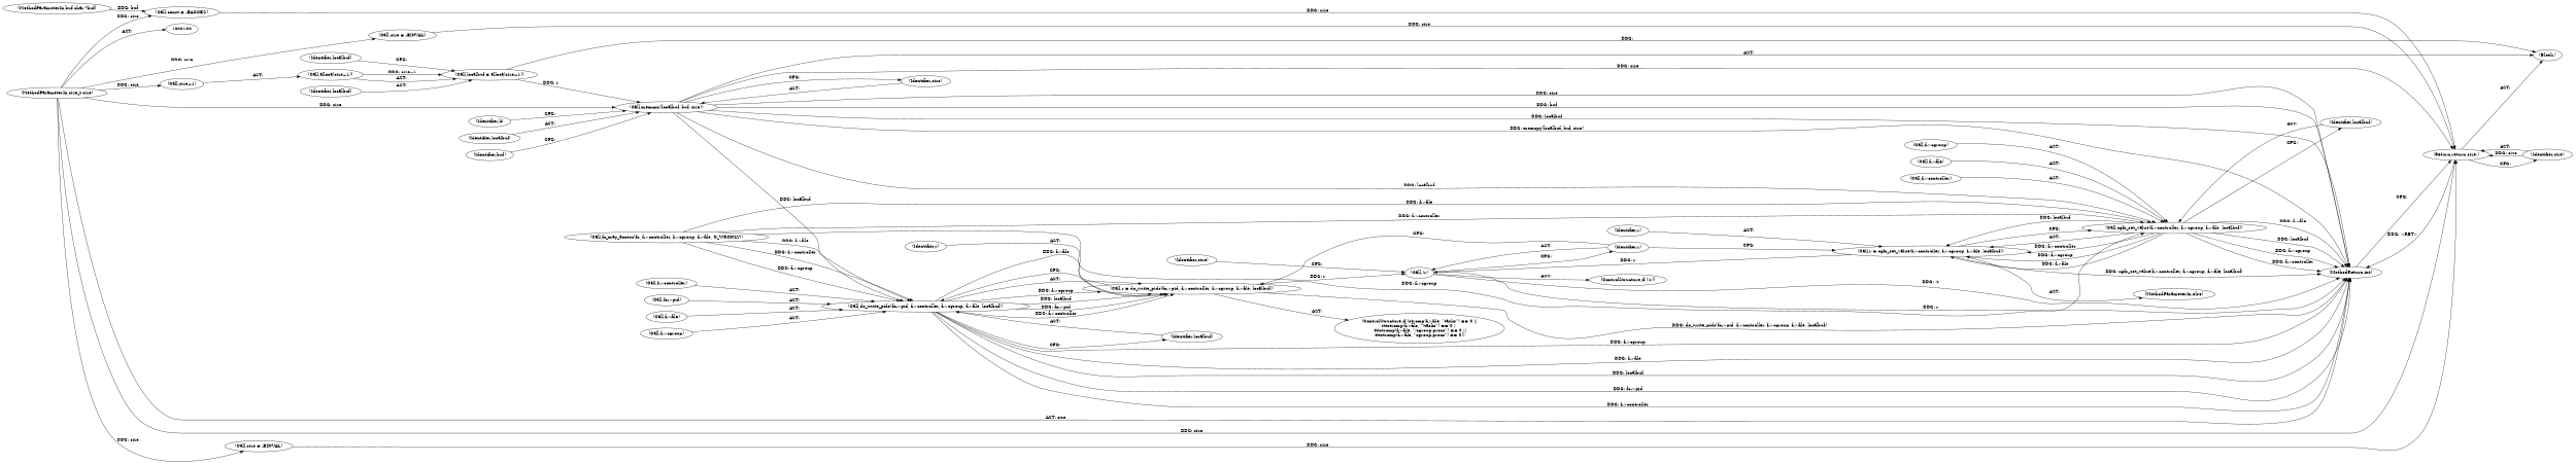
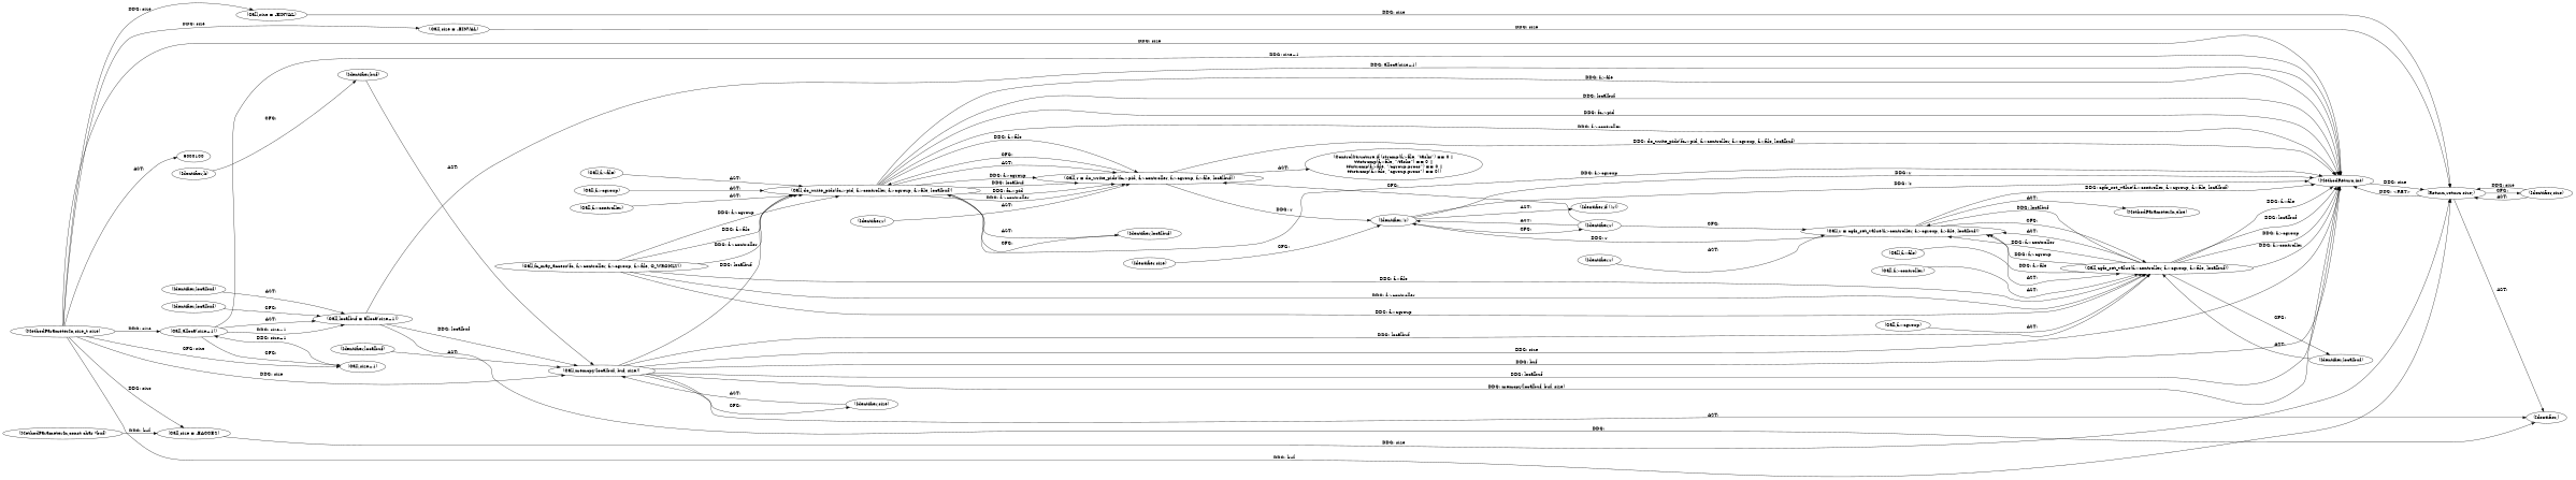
  digraph {
    rankdir=LR
    n1 [label="(Call,alloca(size+1))"]
    n2 [label="(Call,localbuf = alloca(size+1))"]
    n3 [label="(Call,size+1)"]
    n4 [label="(MethodReturn,int)"]
    n5 [label="(Call,memcpy(localbuf, buf, size))"]
-   n6 [label="(Block,)"]
+   n6 [label="(Identifier,)"]
    n7 [label="(Return,return size;)"]
    n8 [label="(MethodParameterIn,size_t size)"]
    n9 [label="(Call,size = -EINVAL)"]
    n10 [label="(Call,size = -EINVAL)"]
-   n11 [label="(Call,const = -EACCES)"]
-   1000100
+   n11 [label="(Call,size = -EACCES)"]
+   1000100 [label=6000100]
    n13 [label="(Call,do_write_pids(fc->pid, f->controller, f->cgroup, f->file, localbuf))"]
    n14 [label="(Call,cgfs_set_value(f->controller, f->cgroup, f->file, localbuf))"]
    n15 [label="(Identifier,size)"]
    n16 [label="(Identifier,size)"]
    n17 [label="(Call,r = do_write_pids(fc->pid, f->controller, f->cgroup, f->file, localbuf))"]
    n18 [label="(Identifier,localbuf)"]
    n19 [label="(Call,r = cgfs_set_value(f->controller, f->cgroup, f->file, localbuf))"]
    n20 [label="(Identifier,localbuf)"]
-   n21 [label="(Call,!r)"]
+   n21 [label="(Identifier,!r)"]
    n22 [label="(ControlStructure,if (strcmp(f->file, \"tasks\") == 0 ||\n\t\t\tstrcmp(f->file, \"/tasks\") == 0 ||\n \t\t\tstrcmp(f->file, \"/cgroup.procs\") == 0 ||\n \t\t\tstrcmp(f->file, \"cgroup.procs\") == 0))"]
    n23 [label="(Identifier,r)"]
-   n24 [label="(ControlStructure,if (!r))"]
+   n24 [label="(Identifier,if (!r))"]
    n25 [label="(MethodParameterIn,else)"]
    n26 [label="(Identifier,k)"]
    n27 [label="(Call,f->file)"]
    n28 [label="(Identifier,localbuf)"]
-   n29 [label="(MethodParameterIn,buf char *buf)"]
+   n29 [label="(MethodParameterIn,const char *buf)"]
    n30 [label="(Call,f->cgroup)"]
    n31 [label="(Call,f->controller)"]
    n32 [label="(Identifier,size)"]
    n33 [label="(Identifier,r)"]
    n34 [label="(Call,fc_may_access(fc, f->controller, f->cgroup, f->file, O_WRONLY))"]
    n35 [label="(Call,f->cgroup)"]
    n36 [label="(Identifier,localbuf)"]
-   n37 [label="(Call,fc->pid)"]
    n38 [label="(Call,f->file)"]
    n39 [label="(Identifier,r)"]
    n40 [label="(Call,f->controller)"]
    n41 [label="(Identifier,localbuf)"]
    n42 [label="(Identifier,buf)"]
    n1 -> n2 [label="AST: "]
    n1 -> n2 [label="DDG: size+1"]
-   n2 -> n5 [label="DDG: r"]
+   n1 -> n3 [label="CFG: "]
+   n1 -> n4 [label="DDG: size+1"]
+   n2 -> n4 [label="DDG: alloca(size+1)"]
+   n2 -> n5 [label="DDG: localbuf"]
    n2 -> n6 [label="DDG: "]
-   n3 -> n1 [label="AST: "]
-   n4 -> n7 [label="CFG: "]
+   n3 -> n1 [label="DDG: size+1"]
+   n4 -> n7 [label="DDG: size"]
    n5 -> n4 [label="DDG: buf"]
    n5 -> n4 [label="DDG: localbuf"]
    n5 -> n4 [label="DDG: memcpy(localbuf, buf, size)"]
    n5 -> n4 [label="DDG: size"]
    n5 -> n6 [label="AST: "]
-   n5 -> n7 [label="DDG: size"]
    n5 -> n13 [label="DDG: localbuf"]
    n5 -> n14 [label="DDG: localbuf"]
    n5 -> n15 [label="CFG: "]
    n7 -> n4 [label="DDG: <RET>"]
    n7 -> n6 [label="AST: "]
    n7 -> n16 [label="CFG: "]
-   n8 -> n3 [label="DDG: size"]
-   n8 -> n4 [label="AST: size"]
+   n8 -> n1 [label="DDG: size"]
+   n8 -> n3 [label="CFG: size"]
+   n8 -> n4 [label="DDG: size"]
    n8 -> n5 [label="DDG: size"]
-   n8 -> n7 [label="DDG: size"]
+   n8 -> n7 [label="DDG: buf"]
    n8 -> n9 [label="DDG: size"]
    n8 -> n10 [label="DDG: size"]
    n8 -> n11 [label="DDG: size"]
    n8 -> 1000100 [label="AST: "]
    n9 -> n7 [label="DDG: size"]
    n10 -> n7 [label="DDG: size"]
    n11 -> n7 [label="DDG: size"]
    n13 -> n4 [label="DDG: f->cgroup"]
    n13 -> n4 [label="DDG: f->file"]
    n13 -> n4 [label="DDG: localbuf"]
    n13 -> n4 [label="DDG: fc->pid"]
    n13 -> n4 [label="DDG: f->controller"]
    n13 -> n17 [label="AST: "]
    n13 -> n17 [label="DDG: f->cgroup"]
    n13 -> n17 [label="DDG: localbuf"]
    n13 -> n17 [label="DDG: fc->pid"]
    n13 -> n17 [label="DDG: f->controller"]
    n13 -> n17 [label="DDG: f->file"]
    n13 -> n18 [label="CFG: "]
    n14 -> n4 [label="DDG: f->controller"]
    n14 -> n4 [label="DDG: f->file"]
    n14 -> n4 [label="DDG: localbuf"]
    n14 -> n4 [label="DDG: f->cgroup"]
    n14 -> n19 [label="AST: "]
    n14 -> n19 [label="DDG: f->controller"]
    n14 -> n19 [label="DDG: f->cgroup"]
    n14 -> n19 [label="DDG: f->file"]
    n14 -> n19 [label="DDG: localbuf"]
    n14 -> n20 [label="CFG: "]
    n15 -> n5 [label="AST: "]
    n16 -> n7 [label="AST: "]
    n16 -> n7 [label="DDG: size"]
    n17 -> n4 [label="DDG: do_write_pids(fc->pid, f->controller, f->cgroup, f->file, localbuf)"]
    n17 -> n13 [label="CFG: "]
    n17 -> n21 [label="DDG: r"]
    n17 -> n22 [label="AST: "]
    n18 -> n13 [label="AST: "]
    n19 -> n4 [label="DDG: cgfs_set_value(f->controller, f->cgroup, f->file, localbuf)"]
    n19 -> n14 [label="CFG: "]
    n19 -> n21 [label="DDG: r"]
    n19 -> n25 [label="AST: "]
    n20 -> n14 [label="AST: "]
    n21 -> n4 [label="DDG: !r"]
    n21 -> n4 [label="DDG: r"]
    n21 -> n23 [label="CFG: "]
    n21 -> n24 [label="AST: "]
    n23 -> n17 [label="CFG: "]
    n23 -> n19 [label="CFG: "]
    n23 -> n21 [label="AST: "]
-   n26 -> n5 [label="CFG: "]
+   n26 -> n42 [label="CFG: "]
    n27 -> n13 [label="AST: "]
    n28 -> n2 [label="CFG: "]
    n29 -> n11 [label="DDG: buf"]
    n30 -> n13 [label="AST: "]
    n31 -> n13 [label="AST: "]
    n32 -> n21 [label="CFG: "]
    n33 -> n19 [label="AST: "]
    n34 -> n13 [label="DDG: f->controller"]
    n34 -> n13 [label="DDG: f->cgroup"]
    n34 -> n13 [label="DDG: f->file"]
    n34 -> n14 [label="DDG: f->controller"]
    n34 -> n14 [label="DDG: f->cgroup"]
    n34 -> n14 [label="DDG: f->file"]
    n35 -> n14 [label="AST: "]
    n36 -> n2 [label="AST: "]
-   n37 -> n13 [label="AST: "]
    n38 -> n14 [label="AST: "]
    n39 -> n17 [label="AST: "]
    n40 -> n14 [label="AST: "]
    n41 -> n5 [label="AST: "]
-   n42 -> n5 [label="CFG: "]
+   n42 -> n5 [label="AST: "]
  }
